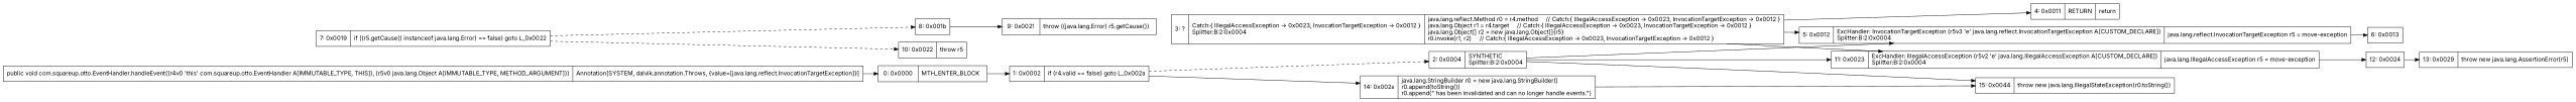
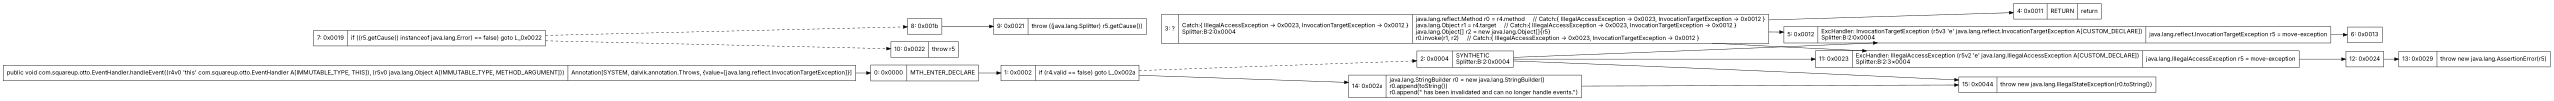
  digraph {
    fontname=Inter
    rankdir=LR
    node [fontname=Inter shape=record]
    edge [fontname=Inter]
-   n1 [label="{0\:\ 0x0000|MTH_ENTER_BLOCK\l}"]
+   n1 [label="{0\:\ 0x0000|MTH_ENTER_DECLARE\l}"]
    n2 [label="{1\:\ 0x0002|if (r4.valid == false) goto L_0x002a\l}"]
    n3 [label="{2\:\ 0x0004|SYNTHETIC\lSplitter:B:2:0x0004\l}"]
    n4 [label="{14\:\ 0x002a|java.lang.StringBuilder r0 = new java.lang.StringBuilder()\lr0.append(toString())\lr0.append(\" has been invalidated and can no longer handle events.\")\l}"]
    n5 [label="{5\:\ 0x0012|ExcHandler: InvocationTargetException (r5v3 'e' java.lang.reflect.InvocationTargetException A[CUSTOM_DECLARE])\lSplitter:B:2:0x0004\l|java.lang.reflect.InvocationTargetException r5 = move\-exception\l}"]
-   n6 [label="{11\:\ 0x0023|ExcHandler: IllegalAccessException (r5v2 'e' java.lang.IllegalAccessException A[CUSTOM_DECLARE])\lSplitter:B:2:0x0004\l|java.lang.IllegalAccessException r5 = move\-exception\l}"]
+   n6 [label="{11\:\ 0x0023|ExcHandler: IllegalAccessException (r5v2 'e' java.lang.IllegalAccessException A[CUSTOM_DECLARE])\lSplitter:B:2:3x0004\l|java.lang.IllegalAccessException r5 = move\-exception\l}"]
    n7 [label="{15\:\ 0x0044|throw new java.lang.IllegalStateException(r0.toString())\l}"]
    n8 [label="{3\:\ ?|Catch:\{ IllegalAccessException \-\> 0x0023, InvocationTargetException \-\> 0x0012 \}\lSplitter:B:2:0x0004\l|java.lang.reflect.Method r0 = r4.method     \/\/ Catch:\{ IllegalAccessException \-\> 0x0023, InvocationTargetException \-\> 0x0012 \}\ljava.lang.Object r1 = r4.target     \/\/ Catch:\{ IllegalAccessException \-\> 0x0023, InvocationTargetException \-\> 0x0012 \}\ljava.lang.Object[] r2 = new java.lang.Object[]\{r5\}\lr0.invoke(r1, r2)     \/\/ Catch:\{ IllegalAccessException \-\> 0x0023, InvocationTargetException \-\> 0x0012 \}\l}"]
    n9 [label="{4\:\ 0x0011|RETURN\l|return\l}"]
    n10 [label="{6\:\ 0x0013}"]
    n11 [label="{12\:\ 0x0024}"]
    n12 [label="{7\:\ 0x0019|if ((r5.getCause() instanceof java.lang.Error) == false) goto L_0x0022\l}"]
    n13 [label="{8\:\ 0x001b}"]
    n14 [label="{10\:\ 0x0022|throw r5\l}"]
-   n15 [label="{9\:\ 0x0021|throw ((java.lang.Error) r5.getCause())\l}"]
+   n15 [label="{9\:\ 0x0021|throw ((java.lang.Splitter) r5.getCause())\l}"]
    n16 [label="{13\:\ 0x0029|throw new java.lang.AssertionError(r5)\l}"]
    n17 [label="{public void com.squareup.otto.EventHandler.handleEvent((r4v0 'this' com.squareup.otto.EventHandler A[IMMUTABLE_TYPE, THIS]), (r5v0 java.lang.Object A[IMMUTABLE_TYPE, METHOD_ARGUMENT]))  | Annotation[SYSTEM, dalvik.annotation.Throws, \{value=[java.lang.reflect.InvocationTargetException]\}]\l}"]
    n1 -> n2
    n2 -> n3 [style=dashed]
    n2 -> n4
    n3 -> n5
    n3 -> n6
    n3 -> n7
    n4 -> n7
    n5 -> n10
    n6 -> n11
    n8 -> n5
    n8 -> n6
    n8 -> n9
    n11 -> n16
    n12 -> n13 [style=dashed]
    n12 -> n14 [style=dashed]
    n13 -> n15
    n17 -> n1
  }
